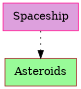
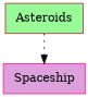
  digraph {
    node [shape=box style=filled]
    n1 [label=" Asteroids " fillcolor=palegreen color=brown]
    n2 [label=" Spaceship " fillcolor=plum color=deeppink]
-   n2 -> n1 [style=dotted]
+   n1 -> n2 [style=dotted]
  }
